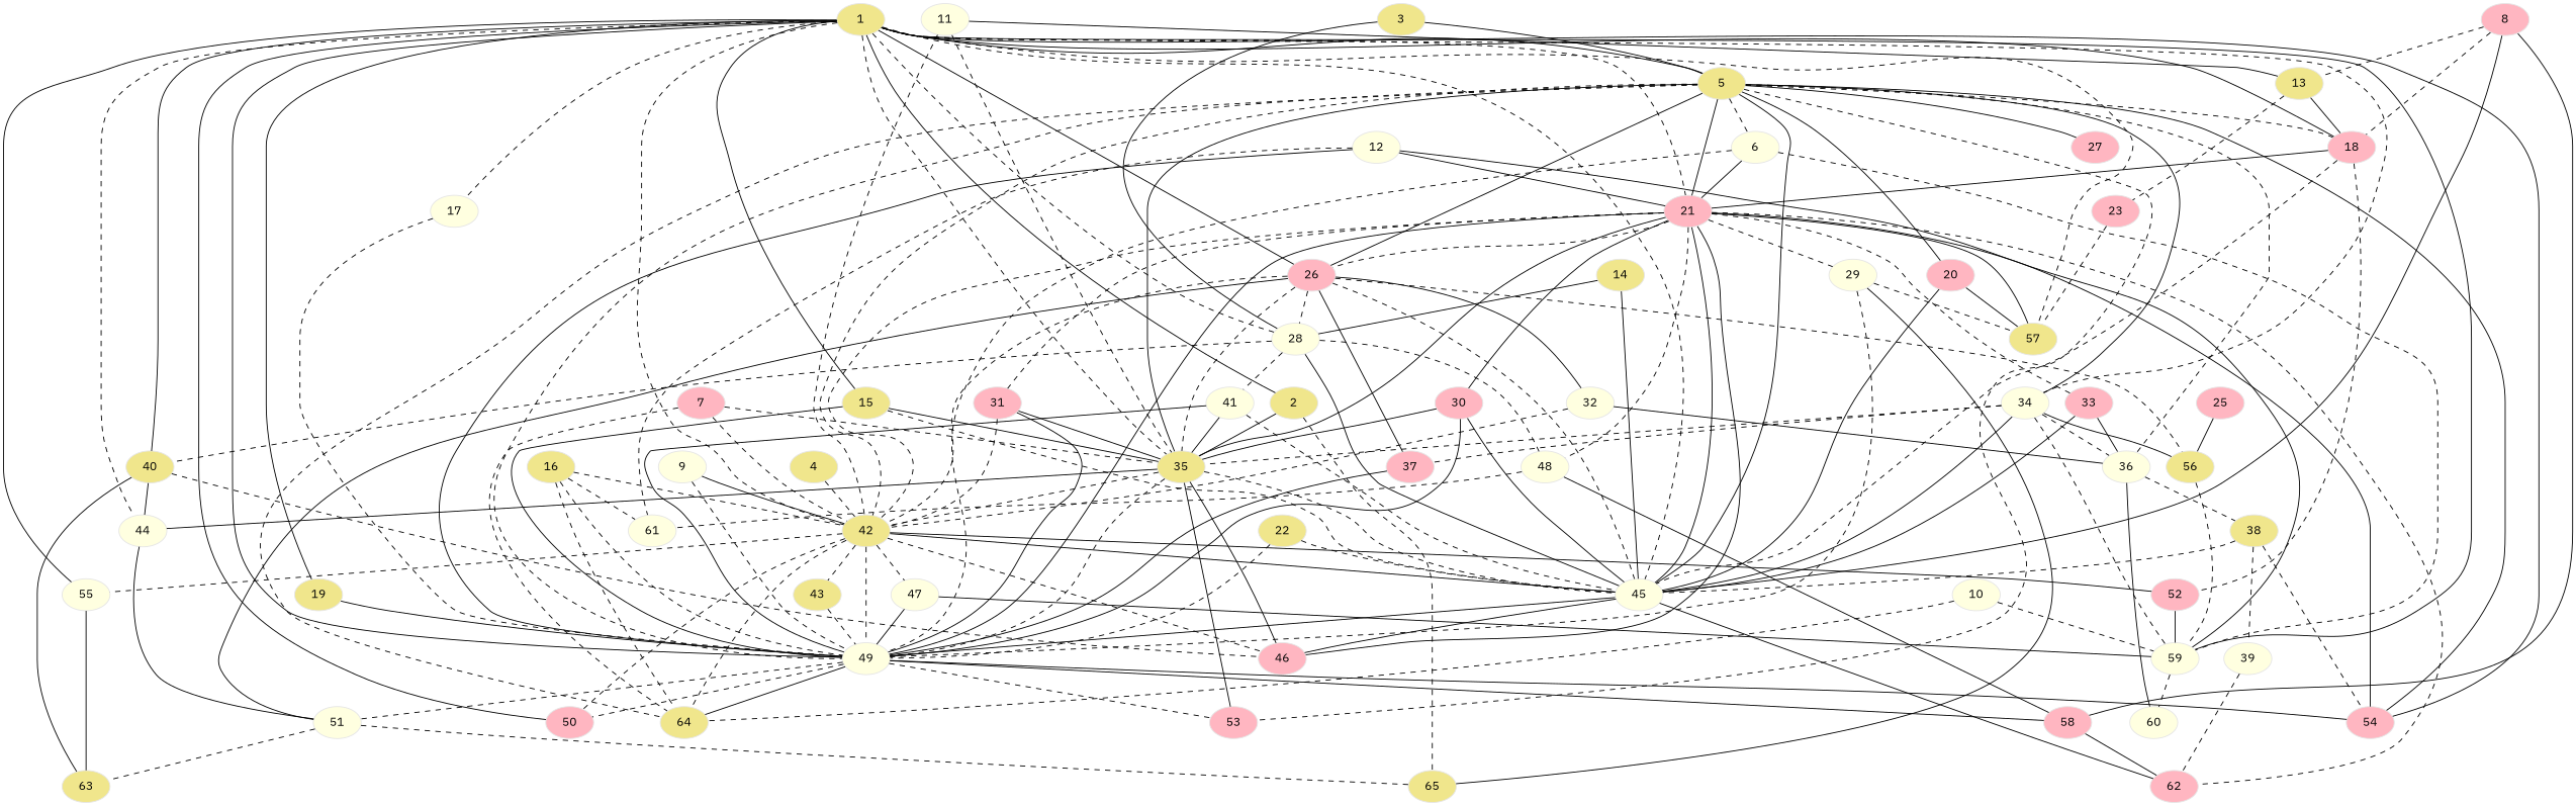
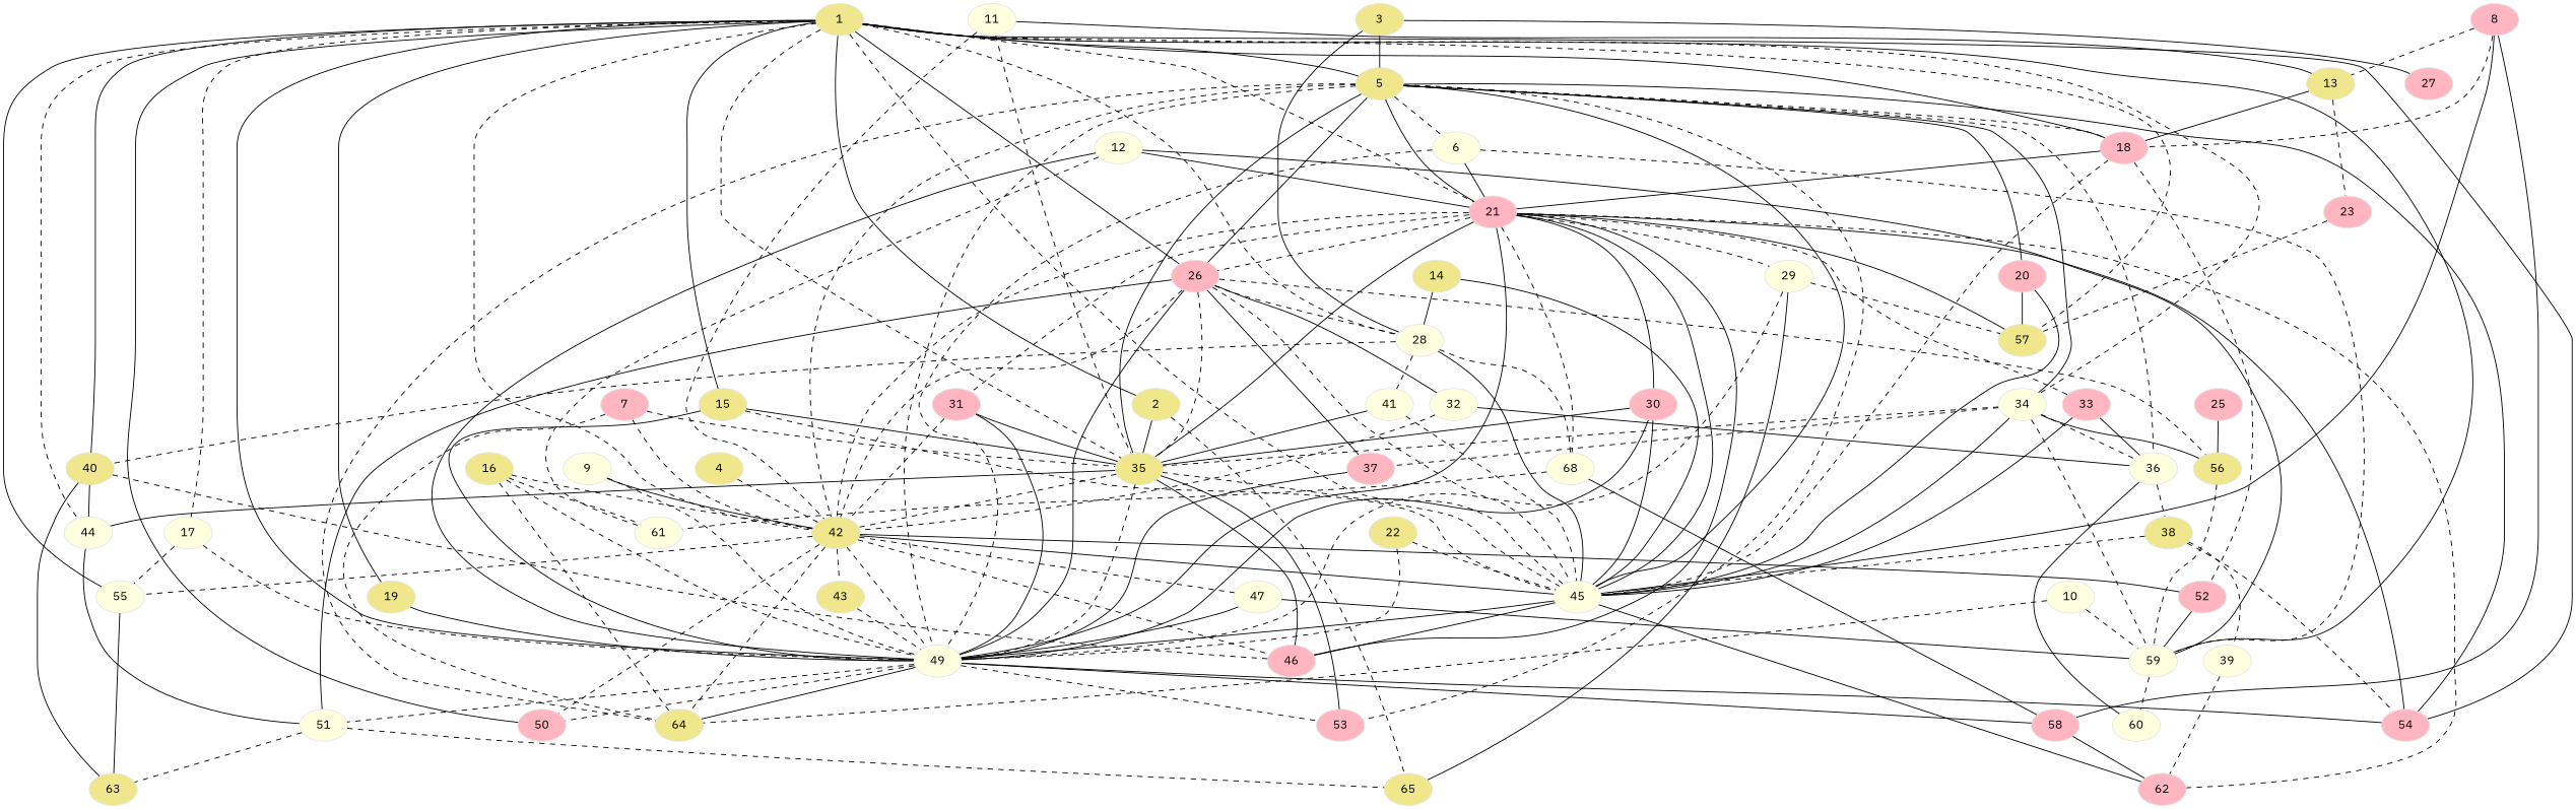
  graph {
    fontname="IBM Plex Sans"
    node [color=gray90 fillcolor=lightyellow fontname="IBM Plex Sans" style=filled]
    edge [fontname="IBM Plex Sans" style=dashed weight=1.0]
    1 [fillcolor=khaki]
    2 [fillcolor=khaki]
    5 [fillcolor=khaki]
    15 [fillcolor=khaki]
    17
    18 [fillcolor=lightpink]
    19 [fillcolor=khaki]
    21 [fillcolor=lightpink]
    26 [fillcolor=lightpink]
    28
    34
    35 [fillcolor=khaki]
    40 [fillcolor=khaki]
    42 [fillcolor=khaki]
    44
    45
    49
    50 [fillcolor=lightpink]
    54 [fillcolor=lightpink]
    55
    57 [fillcolor=khaki]
    59
    65 [fillcolor=khaki]
    20 [fillcolor=lightpink]
    27 [fillcolor=lightpink]
    36
    53 [fillcolor=lightpink]
    64 [fillcolor=khaki]
    6
    52 [fillcolor=lightpink]
    29
    30 [fillcolor=lightpink]
    31 [fillcolor=lightpink]
    33 [fillcolor=lightpink]
    46 [fillcolor=lightpink]
-   48
+   48 [label=68]
    62 [fillcolor=lightpink]
    56 [fillcolor=khaki]
    32
    37 [fillcolor=lightpink]
    51
    41
    63 [fillcolor=khaki]
    43 [fillcolor=khaki]
    47
    58 [fillcolor=lightpink]
    60
    3 [fillcolor=khaki]
    4 [fillcolor=khaki]
    25 [fillcolor=lightpink]
    38 [fillcolor=khaki]
    7 [fillcolor=lightpink]
    8 [fillcolor=lightpink]
    13 [fillcolor=khaki]
    23 [fillcolor=lightpink]
    9
    10
    11
    12
    61
    14 [fillcolor=khaki]
    16 [fillcolor=khaki]
    22 [fillcolor=khaki]
    39
    1 -- 2 [style=solid]
    1 -- 5 [style=solid weight=2.0]
    1 -- 15 [style=solid]
    1 -- 17
    1 -- 18 [style=solid weight=2.0]
    1 -- 19 [style=solid]
    1 -- 21 [weight=3.0]
    1 -- 26 [style=solid weight=2.0]
    1 -- 28
    1 -- 34
    1 -- 35 [weight=2.0]
    1 -- 40 [style=solid]
    1 -- 42 [weight=3.0]
    1 -- 44
    1 -- 45 [weight=3.0]
    1 -- 49 [style=solid weight=4.0]
    1 -- 50 [style=solid]
    1 -- 54 [style=solid]
    1 -- 55 [style=solid]
    1 -- 57
    1 -- 59 [style=solid]
    2 -- 35 [style=solid]
    2 -- 65
    5 -- 18
    5 -- 21 [style=solid]
    5 -- 26 [style=solid]
    5 -- 34 [style=solid]
    5 -- 35 [style=solid]
    5 -- 42 [weight=2.0]
    5 -- 45 [style=solid]
    5 -- 49 [weight=2.0]
    5 -- 54 [style=solid]
    5 -- 20 [style=solid]
-   5 -- 27 [style=solid]
+   3 -- 27 [style=solid]
    5 -- 36
    5 -- 53
    5 -- 64
    5 -- 6
    15 -- 35 [style=solid]
    15 -- 45
    15 -- 49 [style=solid]
    17 -- 49
+   17 -- 55
    18 -- 21 [style=solid]
    18 -- 45
    18 -- 52
    19 -- 49 [style=solid weight=2.0]
    21 -- 26
    21 -- 35 [style=solid weight=2.0]
    21 -- 42 [weight=2.0]
    21 -- 45 [style=solid]
    21 -- 49 [style=solid weight=2.0]
    21 -- 54 [style=solid]
    21 -- 57 [style=solid]
    21 -- 29
    21 -- 30 [style=solid]
    21 -- 31
    21 -- 33
    21 -- 46 [style=solid]
    21 -- 48
    21 -- 62
    26 -- 28
    26 -- 35 [weight=2.0]
    26 -- 42
    26 -- 45
-   41 -- 49 [style=solid weight=2.0]
+   26 -- 49 [style=solid weight=2.0]
    26 -- 56
    26 -- 32 [style=solid]
    26 -- 37 [style=solid weight=2.0]
    26 -- 51 [style=solid]
    28 -- 40
    28 -- 45 [style=solid]
    28 -- 48
    28 -- 41
    34 -- 35
    34 -- 45 [style=solid]
    34 -- 59
    34 -- 36
    34 -- 56 [style=solid]
    34 -- 37
    35 -- 42
    35 -- 44 [style=solid]
    35 -- 45 [weight=2.0]
    35 -- 49 [weight=3.0]
    35 -- 53 [style=solid]
    35 -- 46 [style=solid]
    40 -- 44 [style=solid]
    40 -- 46
    40 -- 63 [style=solid]
    42 -- 45 [style=solid]
    42 -- 49 [weight=3.0]
    42 -- 50
    42 -- 55
    42 -- 64
    42 -- 52 [style=solid]
    42 -- 46
    42 -- 43
    42 -- 47 [weight=2.0]
    44 -- 51 [style=solid]
    45 -- 49 [style=solid weight=2.0]
    45 -- 46 [style=solid]
    45 -- 62 [style=solid]
    49 -- 50
    49 -- 54 [style=solid]
    49 -- 53
    49 -- 64 [style=solid]
    49 -- 51 [weight=2.0]
    49 -- 58 [style=solid]
    55 -- 63 [style=solid]
    59 -- 60
    20 -- 45 [style=solid]
    20 -- 57 [style=solid]
    36 -- 60 [style=solid]
    36 -- 38
    6 -- 21 [style=solid]
    6 -- 49
    6 -- 59
    52 -- 59 [style=solid]
    29 -- 49 [weight=2.0]
    29 -- 57
    29 -- 65 [style=solid]
    30 -- 35 [style=solid]
    30 -- 45 [style=solid]
    30 -- 49 [style=solid]
    31 -- 35 [style=solid]
    31 -- 42
    31 -- 49 [style=solid]
    33 -- 45 [style=solid]
    33 -- 36 [style=solid]
    48 -- 58 [style=solid]
    48 -- 61
    56 -- 59
    32 -- 42
    32 -- 36 [style=solid]
    37 -- 49 [style=solid]
    51 -- 65
    51 -- 63
    41 -- 35 [style=solid]
    41 -- 45
    43 -- 49
    47 -- 49 [style=solid]
    47 -- 59 [style=solid]
    58 -- 62 [style=solid]
    3 -- 5 [style=solid]
    3 -- 28 [style=solid]
    4 -- 42
    25 -- 56 [style=solid]
    38 -- 45
    38 -- 54
    38 -- 39
    7 -- 35
    7 -- 42
    7 -- 64
    8 -- 18
    8 -- 45 [style=solid]
    8 -- 58 [style=solid]
    8 -- 13
    13 -- 18 [style=solid]
    13 -- 23
    23 -- 57
    9 -- 42 [style=solid]
    9 -- 49
    10 -- 59
    10 -- 64
    11 -- 35
    11 -- 42
    11 -- 13 [style=solid]
    12 -- 21 [style=solid]
    12 -- 49 [style=solid]
    12 -- 59 [style=solid]
    12 -- 61
    14 -- 28 [style=solid]
    14 -- 45 [style=solid]
    16 -- 42
    16 -- 49
    16 -- 64
    16 -- 61
    22 -- 45
    22 -- 49
    39 -- 62
  }
